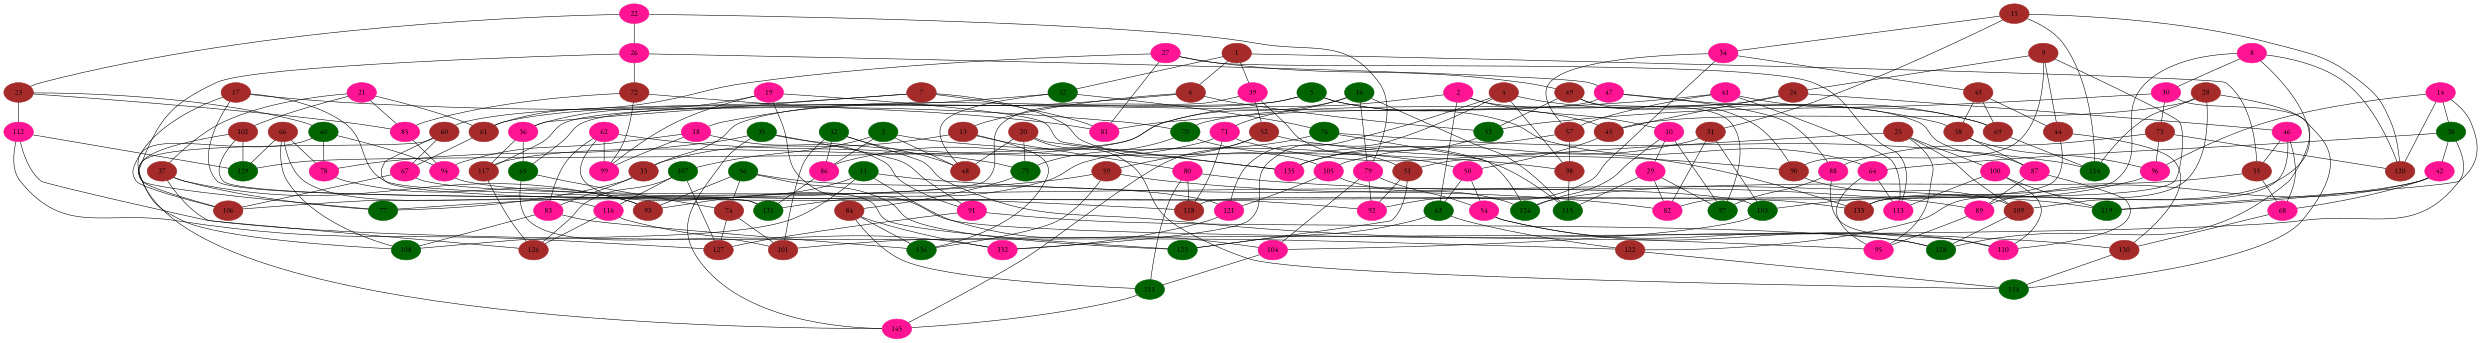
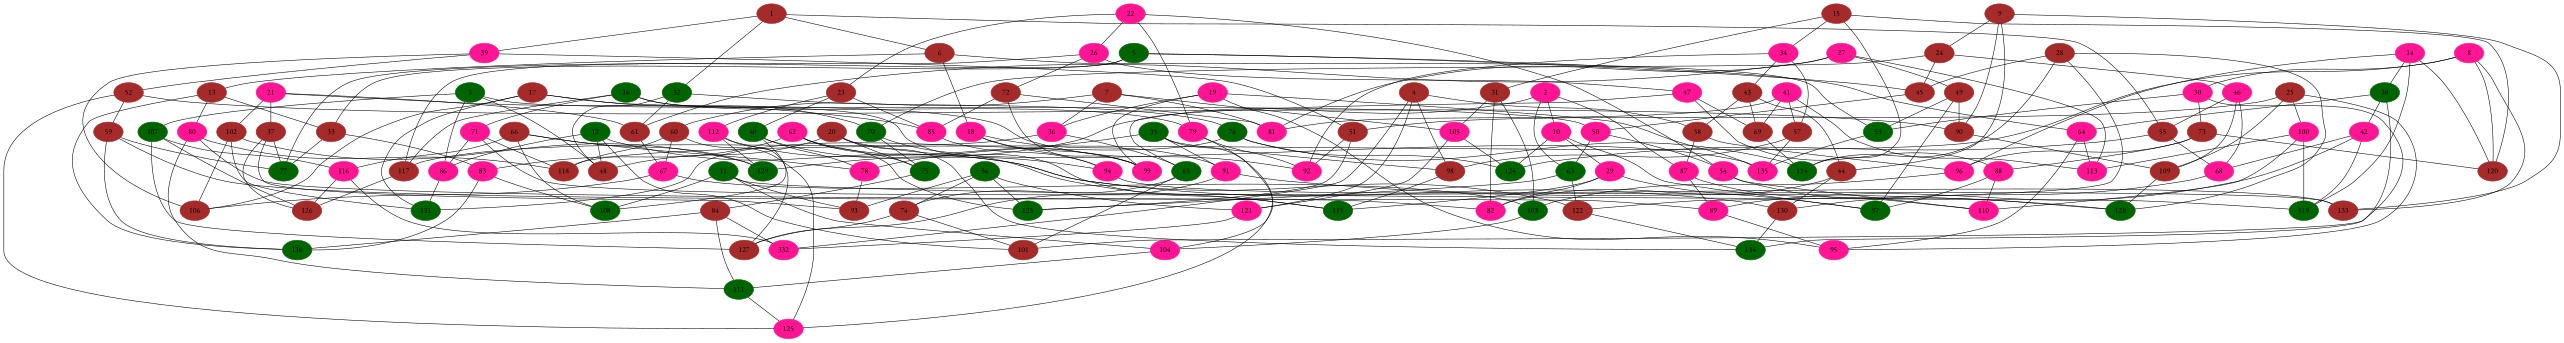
  graph {
    fontname="EB Garamond"
    node [color=deeppink fontname="EB Garamond" style=filled]
    edge [fontname="EB Garamond"]
    1 [color=brown]
    6 [color=brown]
    32 [color=darkgreen]
    39
    55 [color=brown]
    13 [color=brown]
    18
    53 [color=darkgreen]
    48 [color=brown]
    61 [color=brown]
    76 [color=darkgreen]
    106 [color=brown]
    51 [color=brown]
    52 [color=brown]
    124 [color=darkgreen]
    68
    2
    10
    63 [color=darkgreen]
    87
    129 [color=darkgreen]
    29
    97 [color=darkgreen]
    122 [color=brown]
    123 [color=darkgreen]
    89
    110
    3 [color=darkgreen]
    50
    86
    107 [color=darkgreen]
    54
    131 [color=darkgreen]
    126 [color=brown]
    116
    127 [color=brown]
    4 [color=brown]
    58 [color=brown]
    98 [color=brown]
    121
    n41 [label=332]
    96
    115 [color=darkgreen]
    5 [color=darkgreen]
    33 [color=brown]
    45 [color=brown]
    64
    117 [color=brown]
    77 [color=darkgreen]
    83
    95
    113
    80
    136 [color=darkgreen]
    91
    94
    99
    135
    7 [color=brown]
    36
    60 [color=brown]
    81
    105
    65 [color=darkgreen]
    118 [color=brown]
-   125 [label=145]
+   125
    67
    8
    30
    120 [color=brown]
    133 [color=brown]
    134 [color=darkgreen]
    73 [color=brown]
    9 [color=brown]
    24 [color=brown]
    44 [color=brown]
    90 [color=brown]
    70 [color=darkgreen]
    46
    130 [color=brown]
    82
    109 [color=brown]
    11 [color=darkgreen]
    93 [color=brown]
    104
    108 [color=darkgreen]
    119 [color=darkgreen]
    111 [color=darkgreen]
    12 [color=darkgreen]
    101 [color=brown]
    14
    38 [color=darkgreen]
    42
    103 [color=darkgreen]
    15 [color=brown]
    31 [color=brown]
    34
    114 [color=darkgreen]
    92
    43 [color=brown]
    57 [color=brown]
    16 [color=darkgreen]
    71
    79
    17 [color=brown]
    75 [color=darkgreen]
    128 [color=darkgreen]
    19
    20 [color=brown]
    84 [color=brown]
    37 [color=brown]
    21
    85
    102 [color=brown]
    22
    23 [color=brown]
    26
    40 [color=darkgreen]
    112
    47
    72 [color=brown]
    78
    25 [color=brown]
    100
    69 [color=brown]
    88
    27
    49 [color=brown]
    28 [color=brown]
    35 [color=darkgreen]
    74 [color=brown]
    59 [color=brown]
    41
    56 [color=darkgreen]
    62
    66 [color=brown]
    1 -- 6
    1 -- 32
    1 -- 39
    1 -- 55
    6 -- 13
    6 -- 18
    6 -- 53
    32 -- 48
    32 -- 61
    32 -- 76
    39 -- 106
    39 -- 51
    39 -- 52
    55 -- 124
    55 -- 68
    13 -- 33
    13 -- 80
    13 -- 136
    18 -- 91
    18 -- 94
    18 -- 99
    53 -- 135
    61 -- 67
    76 -- 124
    76 -- 131
    76 -- 114
    51 -- 123
    51 -- 92
    52 -- 125
    52 -- 90
    52 -- 59
    68 -- 130
    2 -- 10
    2 -- 63
    2 -- 87
    2 -- 129
    10 -- 124
    10 -- 29
    10 -- 97
    63 -- 122
    63 -- 123
    87 -- 89
    87 -- 110
    29 -- 97
    29 -- 115
    29 -- 82
    122 -- 134
    89 -- 95
    3 -- 48
    3 -- 50
    3 -- 86
    3 -- 107
    50 -- 63
    50 -- 54
    86 -- 131
    107 -- 126
    107 -- 116
    107 -- 127
    54 -- 110
    54 -- 128
    116 -- 126
    116 -- n41
    4 -- 58
    4 -- 98
    4 -- 121
    4 -- n41
    58 -- 87
    58 -- 96
    98 -- 115
    121 -- n41
    96 -- 103
    5 -- 33
    5 -- 45
    5 -- 64
    5 -- 117
    33 -- 77
    33 -- 83
    45 -- 50
    64 -- 95
    64 -- 113
    117 -- 126
    83 -- 136
    83 -- 108
    80 -- 89
    80 -- 118
    80 -- 111
    91 -- 127
    91 -- 128
    94 -- 133
    7 -- 36
    7 -- 60
    7 -- 81
    7 -- 105
    36 -- 117
    36 -- 65
    60 -- 118
    60 -- 125
    60 -- 67
    105 -- 124
    105 -- 121
    65 -- 101
    65 -- 74
    67 -- 106
    67 -- 103
    8 -- 118
    8 -- 30
    8 -- 120
    8 -- 133
    30 -- 53
    30 -- 134
    30 -- 73
    73 -- 96
    73 -- 120
    73 -- 88
    9 -- 133
    9 -- 24
    9 -- 44
    9 -- 90
    24 -- 45
    24 -- 70
    24 -- 46
    44 -- 130
    44 -- 82
    90 -- 109
    70 -- 115
    70 -- 75
    46 -- 55
    46 -- 68
    46 -- 109
    130 -- 134
    109 -- 128
    11 -- 93
    11 -- 104
    11 -- 108
    11 -- 119
    104 -- 111
    111 -- 125
    12 -- 48
    12 -- 86
    12 -- 130
    12 -- 101
    14 -- 96
    14 -- 120
    14 -- 119
    14 -- 38
    38 -- 64
    38 -- 101
    38 -- 42
    42 -- 68
    42 -- 89
    42 -- 119
    103 -- 104
    15 -- 120
    15 -- 31
    15 -- 34
    15 -- 114
    31 -- 105
    31 -- 82
    31 -- 103
    34 -- 92
    34 -- 43
    34 -- 57
    43 -- 58
    43 -- 44
    43 -- 69
    57 -- 98
    57 -- 135
    16 -- 115
    16 -- 117
    16 -- 71
    16 -- 79
    71 -- 86
    71 -- 118
    71 -- 133
    79 -- 104
    79 -- 92
    17 -- 106
    17 -- 131
    17 -- 70
    17 -- 92
    75 -- 84
    19 -- 95
    19 -- 99
    19 -- 135
    19 -- 36
    20 -- 48
    20 -- 135
    20 -- 134
    20 -- 75
    84 -- n41
    84 -- 136
    84 -- 111
    37 -- 126
    37 -- 77
    37 -- 93
    21 -- 61
    21 -- 37
    21 -- 85
    21 -- 102
    85 -- 94
    102 -- 106
    102 -- 129
    102 -- 131
-   79 -- 54
+   22 -- 54
    22 -- 79
    22 -- 23
    22 -- 26
    23 -- 85
    23 -- 40
    23 -- 112
    26 -- 77
    26 -- 47
    26 -- 72
    40 -- 94
    40 -- 108
    40 -- 78
    112 -- 129
    112 -- 122
    112 -- 127
    47 -- 65
    47 -- 69
    47 -- 88
    72 -- 99
    72 -- 81
    72 -- 85
    78 -- 93
    25 -- 51
    25 -- 95
    25 -- 109
    25 -- 100
    100 -- 110
    100 -- 113
    100 -- 119
    69 -- 114
    88 -- 97
    88 -- 110
    27 -- 61
    27 -- 113
    27 -- 81
    27 -- 49
    49 -- 53
    49 -- 97
    49 -- 90
    28 -- 122
    28 -- 45
    28 -- 114
    28 -- 128
    35 -- 98
    35 -- 91
    35 -- 125
    35 -- 78
    74 -- 127
    74 -- 101
    59 -- 77
    59 -- 136
    59 -- 82
    41 -- 113
    41 -- 81
    41 -- 57
    41 -- 69
    56 -- 123
    56 -- 121
    56 -- 93
    56 -- 74
    62 -- 123
    62 -- 83
    62 -- 99
    62 -- 75
    66 -- 129
    66 -- 116
    66 -- 108
    66 -- 78
  }
